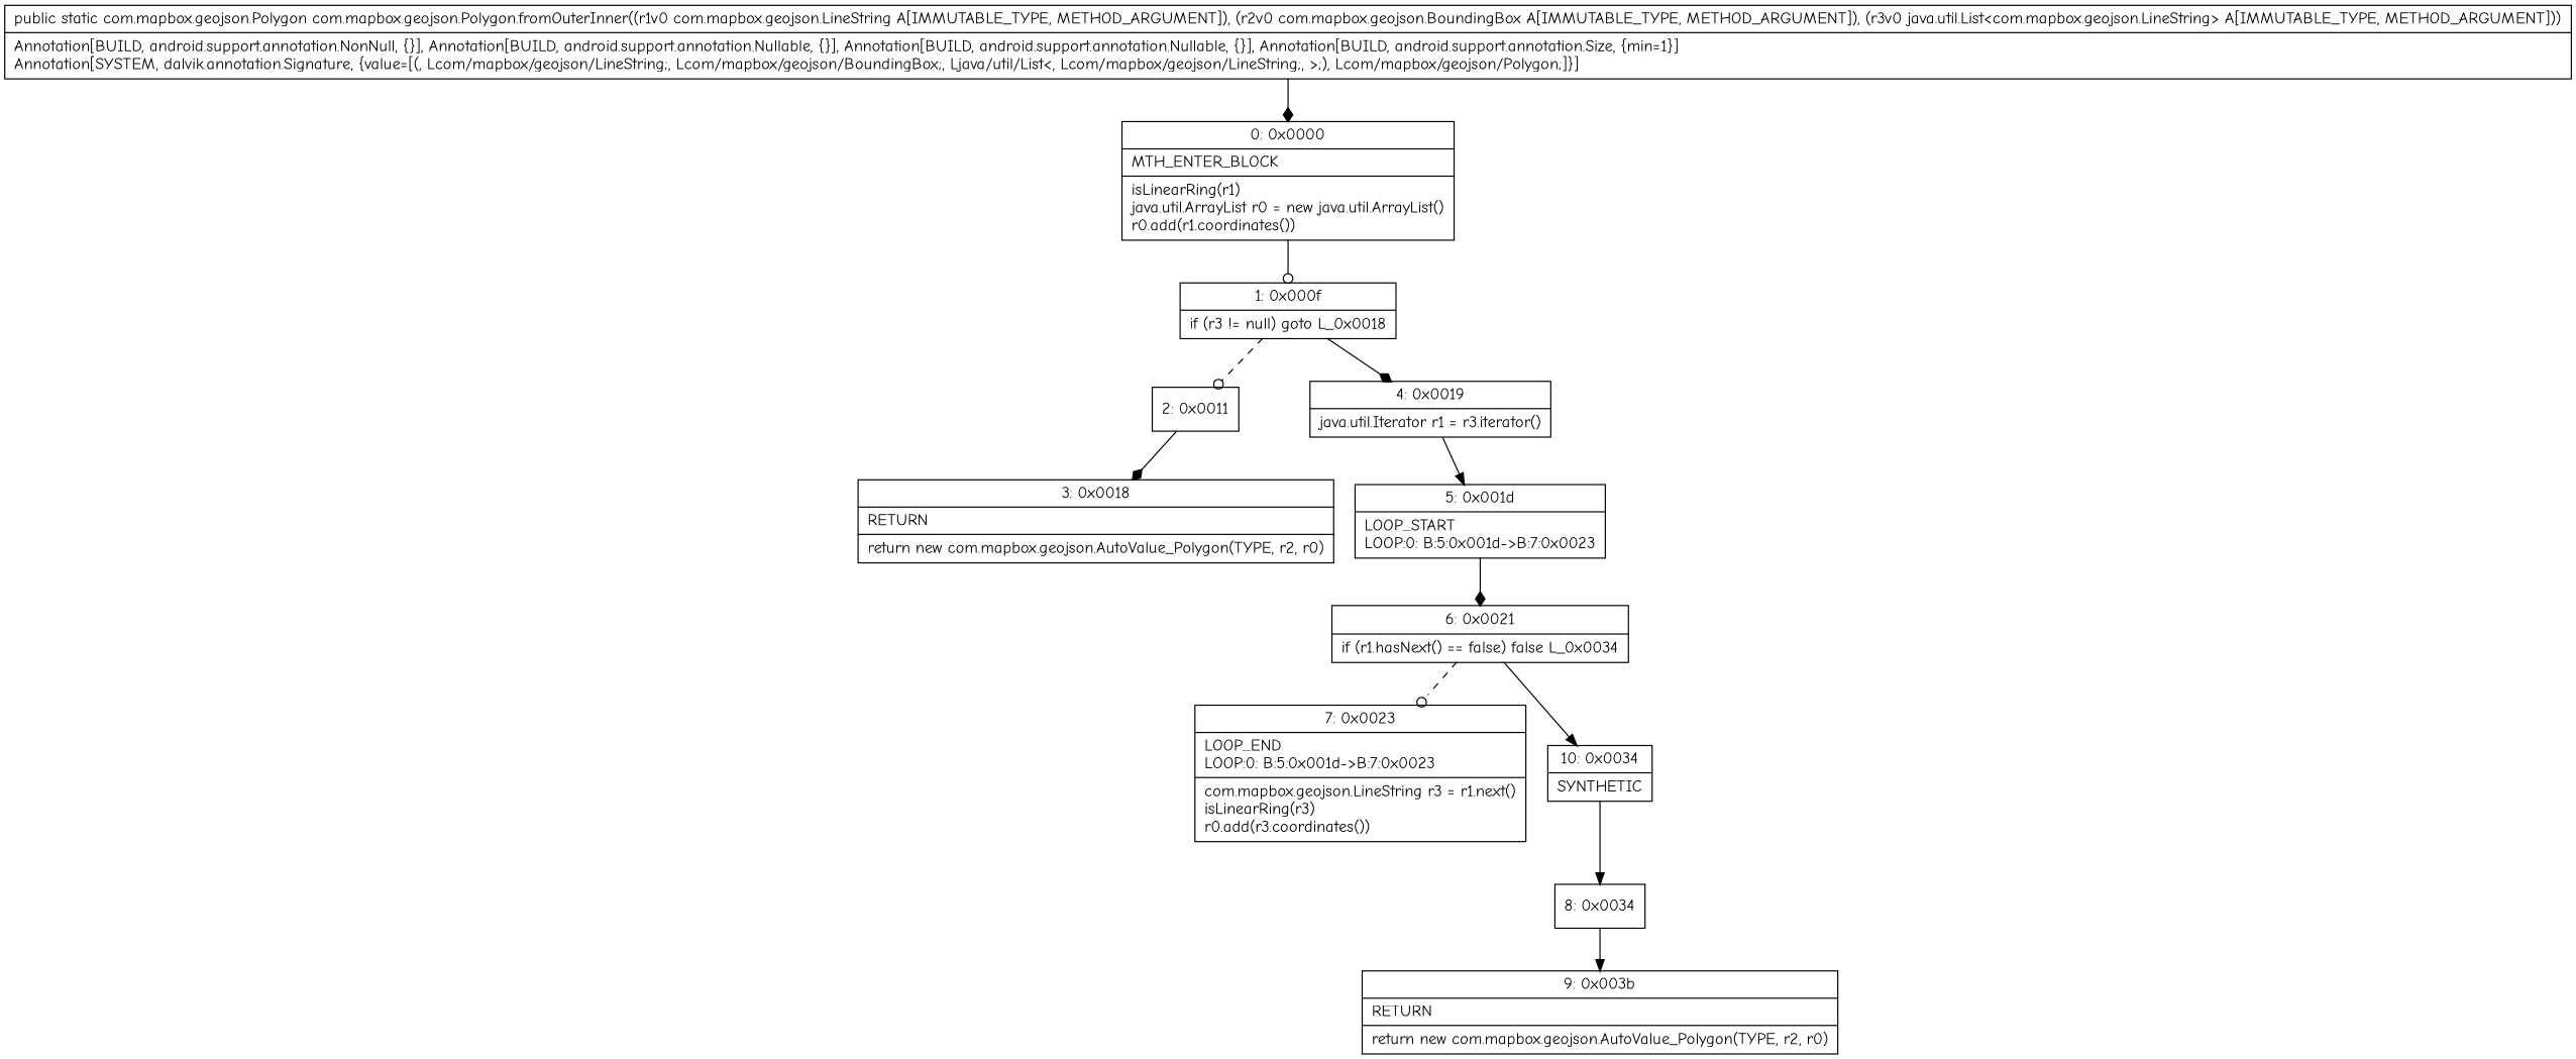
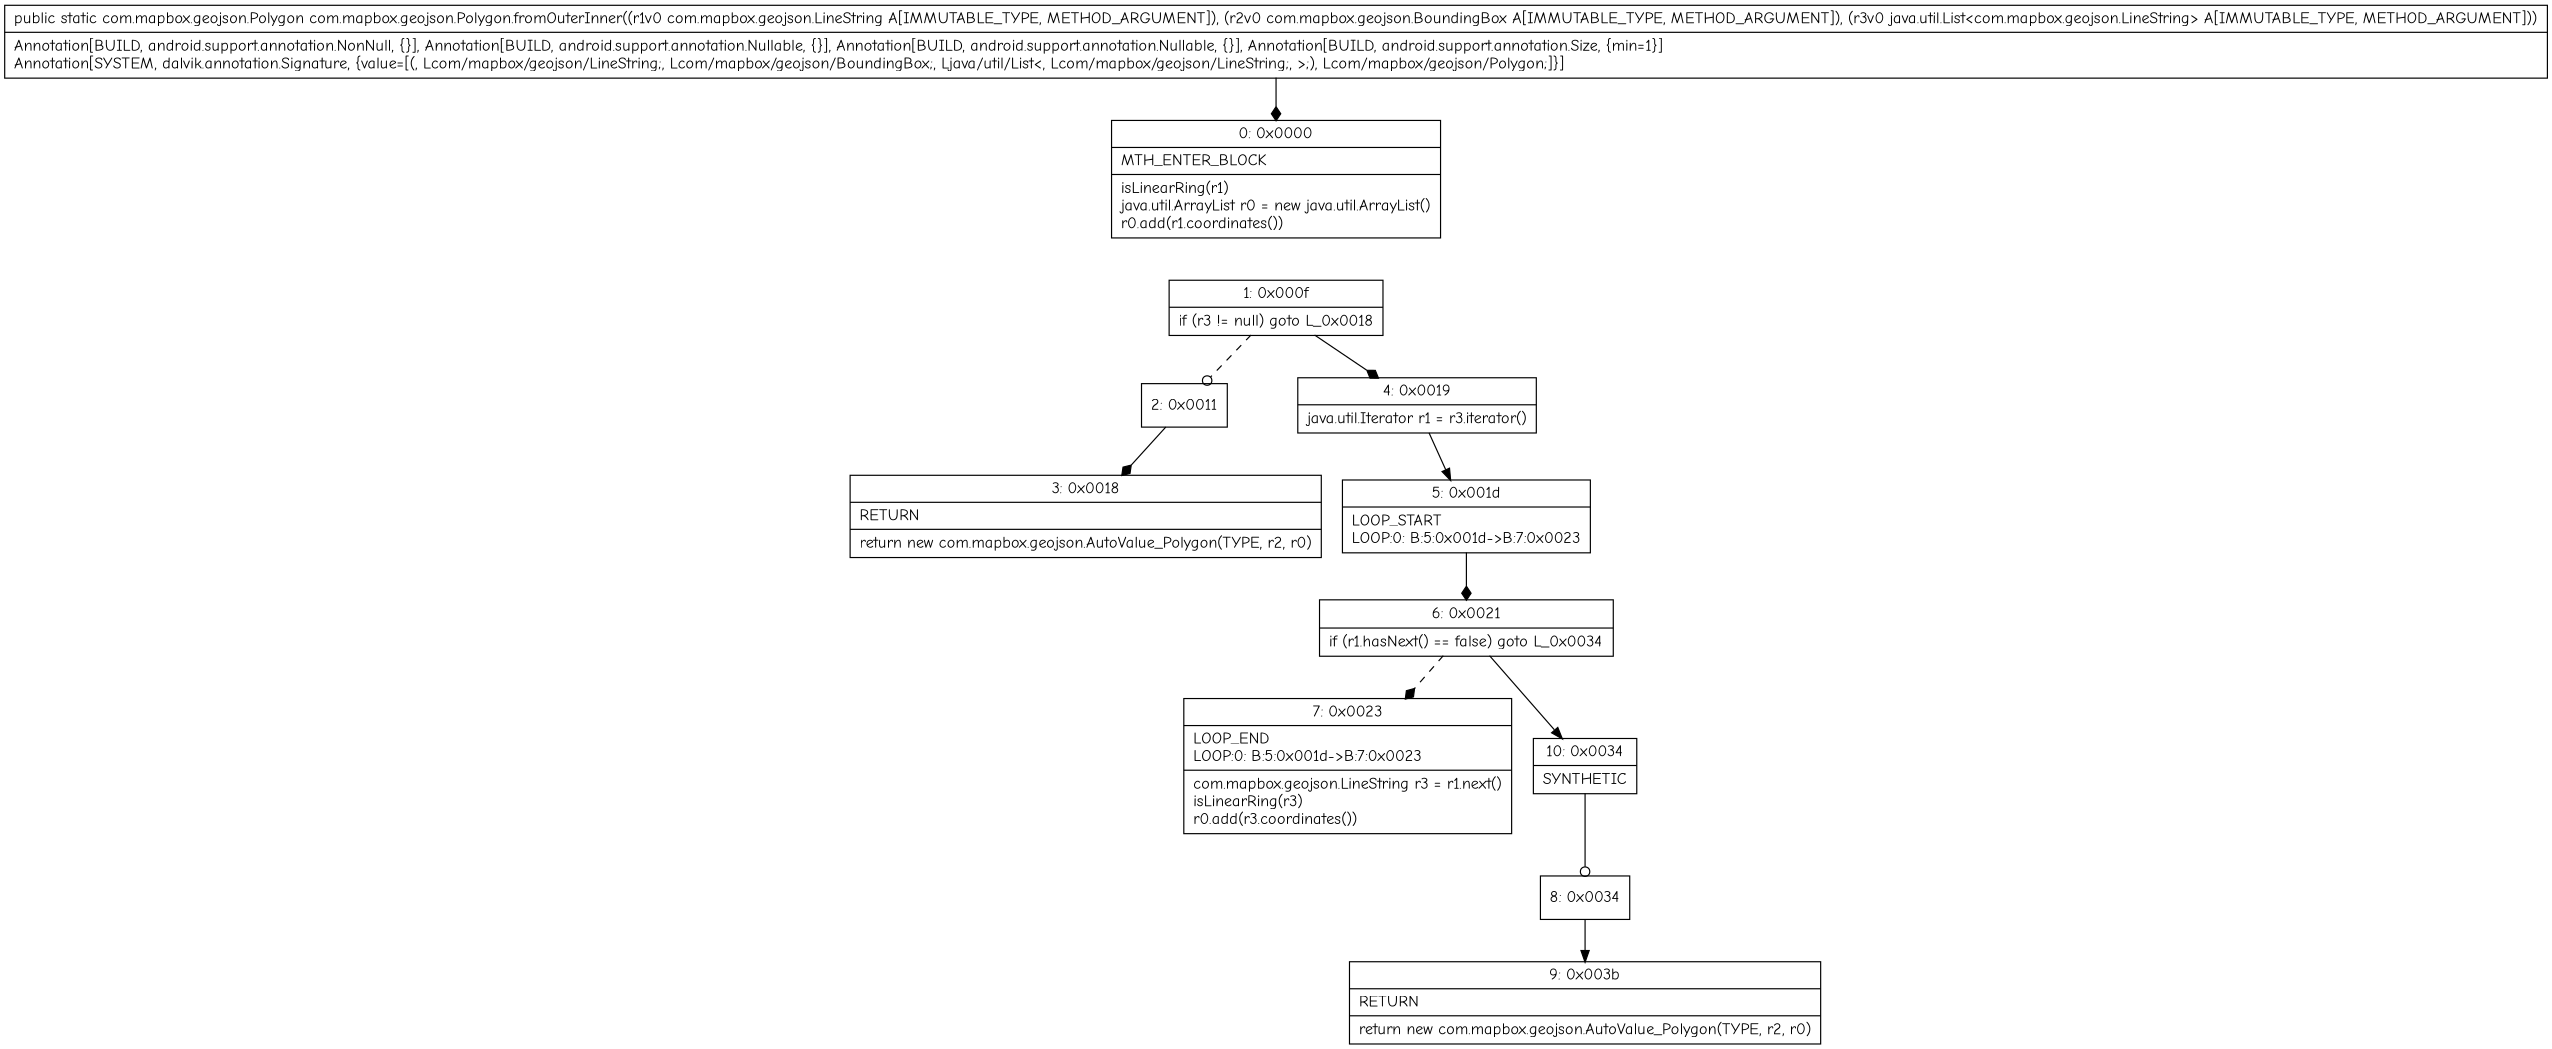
  digraph {
    fontname="Comic Neue"
    node [fontname="Comic Neue" shape=record]
    edge [arrowhead=diamond fontname="Comic Neue"]
    n1 [label="{0\:\ 0x0000|MTH_ENTER_BLOCK\l|isLinearRing(r1)\ljava.util.ArrayList r0 = new java.util.ArrayList()\lr0.add(r1.coordinates())\l}"]
    n2 [label="{1\:\ 0x000f|if (r3 != null) goto L_0x0018\l}"]
    n3 [label="{2\:\ 0x0011}"]
    n4 [label="{4\:\ 0x0019|java.util.Iterator r1 = r3.iterator()\l}"]
    n5 [label="{3\:\ 0x0018|RETURN\l|return new com.mapbox.geojson.AutoValue_Polygon(TYPE, r2, r0)\l}"]
    n6 [label="{5\:\ 0x001d|LOOP_START\lLOOP:0: B:5:0x001d\-\>B:7:0x0023\l}"]
-   n7 [label="{6\:\ 0x0021|if (r1.hasNext() == false) false L_0x0034\l}"]
+   n7 [label="{6\:\ 0x0021|if (r1.hasNext() == false) goto L_0x0034\l}"]
    n8 [label="{7\:\ 0x0023|LOOP_END\lLOOP:0: B:5:0x001d\-\>B:7:0x0023\l|com.mapbox.geojson.LineString r3 = r1.next()\lisLinearRing(r3)\lr0.add(r3.coordinates())\l}"]
    n9 [label="{10\:\ 0x0034|SYNTHETIC\l}"]
    n10 [label="{8\:\ 0x0034}"]
    n11 [label="{9\:\ 0x003b|RETURN\l|return new com.mapbox.geojson.AutoValue_Polygon(TYPE, r2, r0)\l}"]
    n12 [label="{public static com.mapbox.geojson.Polygon com.mapbox.geojson.Polygon.fromOuterInner((r1v0 com.mapbox.geojson.LineString A[IMMUTABLE_TYPE, METHOD_ARGUMENT]), (r2v0 com.mapbox.geojson.BoundingBox A[IMMUTABLE_TYPE, METHOD_ARGUMENT]), (r3v0 java.util.List\<com.mapbox.geojson.LineString\> A[IMMUTABLE_TYPE, METHOD_ARGUMENT]))  | Annotation[BUILD, android.support.annotation.NonNull, \{\}], Annotation[BUILD, android.support.annotation.Nullable, \{\}], Annotation[BUILD, android.support.annotation.Nullable, \{\}], Annotation[BUILD, android.support.annotation.Size, \{min=1\}]\lAnnotation[SYSTEM, dalvik.annotation.Signature, \{value=[(, Lcom\/mapbox\/geojson\/LineString;, Lcom\/mapbox\/geojson\/BoundingBox;, Ljava\/util\/List\<, Lcom\/mapbox\/geojson\/LineString;, \>;), Lcom\/mapbox\/geojson\/Polygon;]\}]\l}"]
-   n1 -> n2 [arrowhead=odot]
    n2 -> n3 [arrowhead=odot style=dashed]
    n2 -> n4
    n3 -> n5
    n4 -> n6 [arrowhead=normal]
    n6 -> n7
-   n7 -> n8 [arrowhead=odot style=dashed]
+   n7 -> n8 [style=dashed]
    n7 -> n9 [arrowhead=normal]
-   n9 -> n10 [arrowhead=normal]
+   n9 -> n10 [arrowhead=odot]
    n10 -> n11 [arrowhead=normal]
    n12 -> n1
  }
